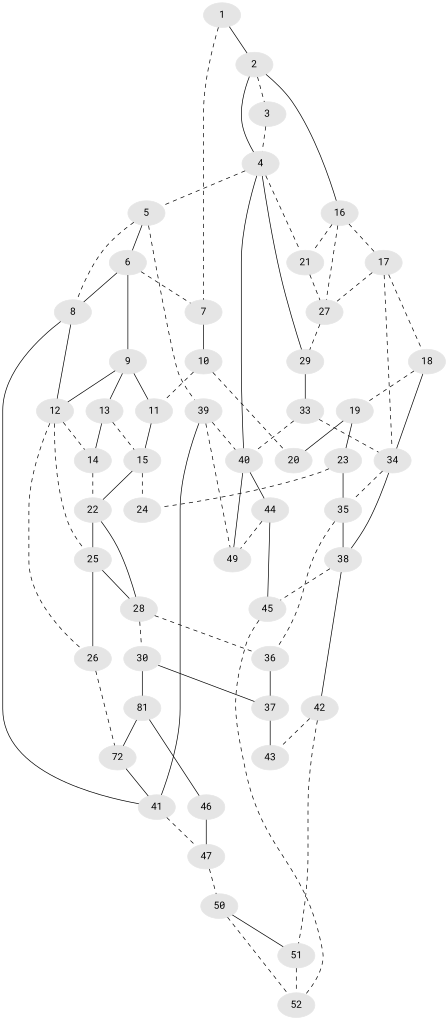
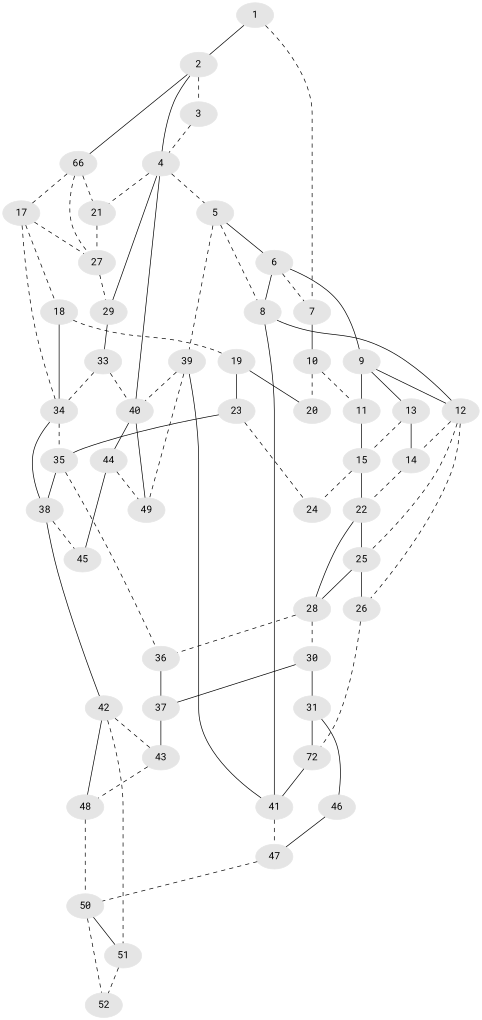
  graph {
    fontname="Roboto Mono"
    node [color=gray90 fontname="Roboto Mono" style=filled]
    edge [fontname="Roboto Mono" style=dashed weight=1.0]
    1
    2
    7
    3
    4
-   16
+   16 [label=66]
    10
    5
    21
    29
    40
    17
    27
    6
    8
    39
    33
    49
    44
    9
    12
    41
    11
    13
    20
    14
    25
    26
    47
    15
    22
    24
    28
    n34 [label=72]
    18
    34
    19
    35
    38
    23
    30
    36
-   31 [label=81]
+   31
    37
    46
    43
    42
    45
+   48
    51
    52
    50
    1 -- 2 [style=solid weight=2.0]
    1 -- 7 [weight=2.0]
    2 -- 3 [weight=2.0]
    2 -- 4 [style=solid]
    2 -- 16 [style=solid]
    7 -- 10 [style=solid]
    3 -- 4
    4 -- 5
    4 -- 21
    4 -- 29 [style=solid]
    4 -- 40 [style=solid]
    16 -- 21
    16 -- 17
    16 -- 27
    10 -- 11
    10 -- 20
    5 -- 6 [style=solid]
    5 -- 8
    5 -- 39
    21 -- 27
    29 -- 33 [style=solid]
    40 -- 49 [style=solid weight=2.0]
    40 -- 44 [style=solid]
    17 -- 27
    17 -- 18
    17 -- 34
    27 -- 29
    6 -- 7
    6 -- 8 [style=solid]
    6 -- 9 [style=solid weight=2.0]
    8 -- 12 [style=solid]
    8 -- 41 [style=solid]
    39 -- 40
    39 -- 49
    39 -- 41 [style=solid]
    33 -- 40
    33 -- 34 [weight=2.0]
    44 -- 49 [weight=3.0]
    44 -- 45 [style=solid weight=2.0]
    9 -- 12 [style=solid]
    9 -- 11 [style=solid weight=2.0]
    9 -- 13 [style=solid]
    12 -- 14 [weight=2.0]
    12 -- 25
    12 -- 26
    41 -- 47 [weight=2.0]
    11 -- 15 [style=solid]
    13 -- 14 [style=solid]
    13 -- 15
    14 -- 22
    25 -- 26 [style=solid]
    25 -- 28 [style=solid]
    26 -- n34 [weight=2.0]
    47 -- 50 [weight=2.0]
    15 -- 22 [style=solid weight=2.0]
    15 -- 24 [weight=2.0]
    22 -- 25 [style=solid]
    22 -- 28 [style=solid]
    28 -- 30
    28 -- 36
    n34 -- 41 [style=solid]
    18 -- 34 [style=solid]
    18 -- 19
    34 -- 35
    34 -- 38 [style=solid]
    19 -- 20 [style=solid weight=2.0]
    19 -- 23 [style=solid]
    35 -- 38 [style=solid]
    35 -- 36
    38 -- 42 [style=solid weight=2.0]
    38 -- 45
    23 -- 24
    23 -- 35 [style=solid]
    30 -- 31 [style=solid weight=2.0]
    30 -- 37 [style=solid weight=2.0]
    36 -- 37 [style=solid weight=2.0]
    31 -- n34 [style=solid]
    31 -- 46 [style=solid weight=2.0]
    37 -- 43 [style=solid weight=2.0]
    46 -- 47 [style=solid weight=2.0]
+   43 -- 48
    42 -- 43
+   42 -- 48 [style=solid]
    42 -- 51 [weight=2.0]
-   45 -- 52
+   48 -- 50
    51 -- 52
    50 -- 51 [style=solid]
    50 -- 52
  }
